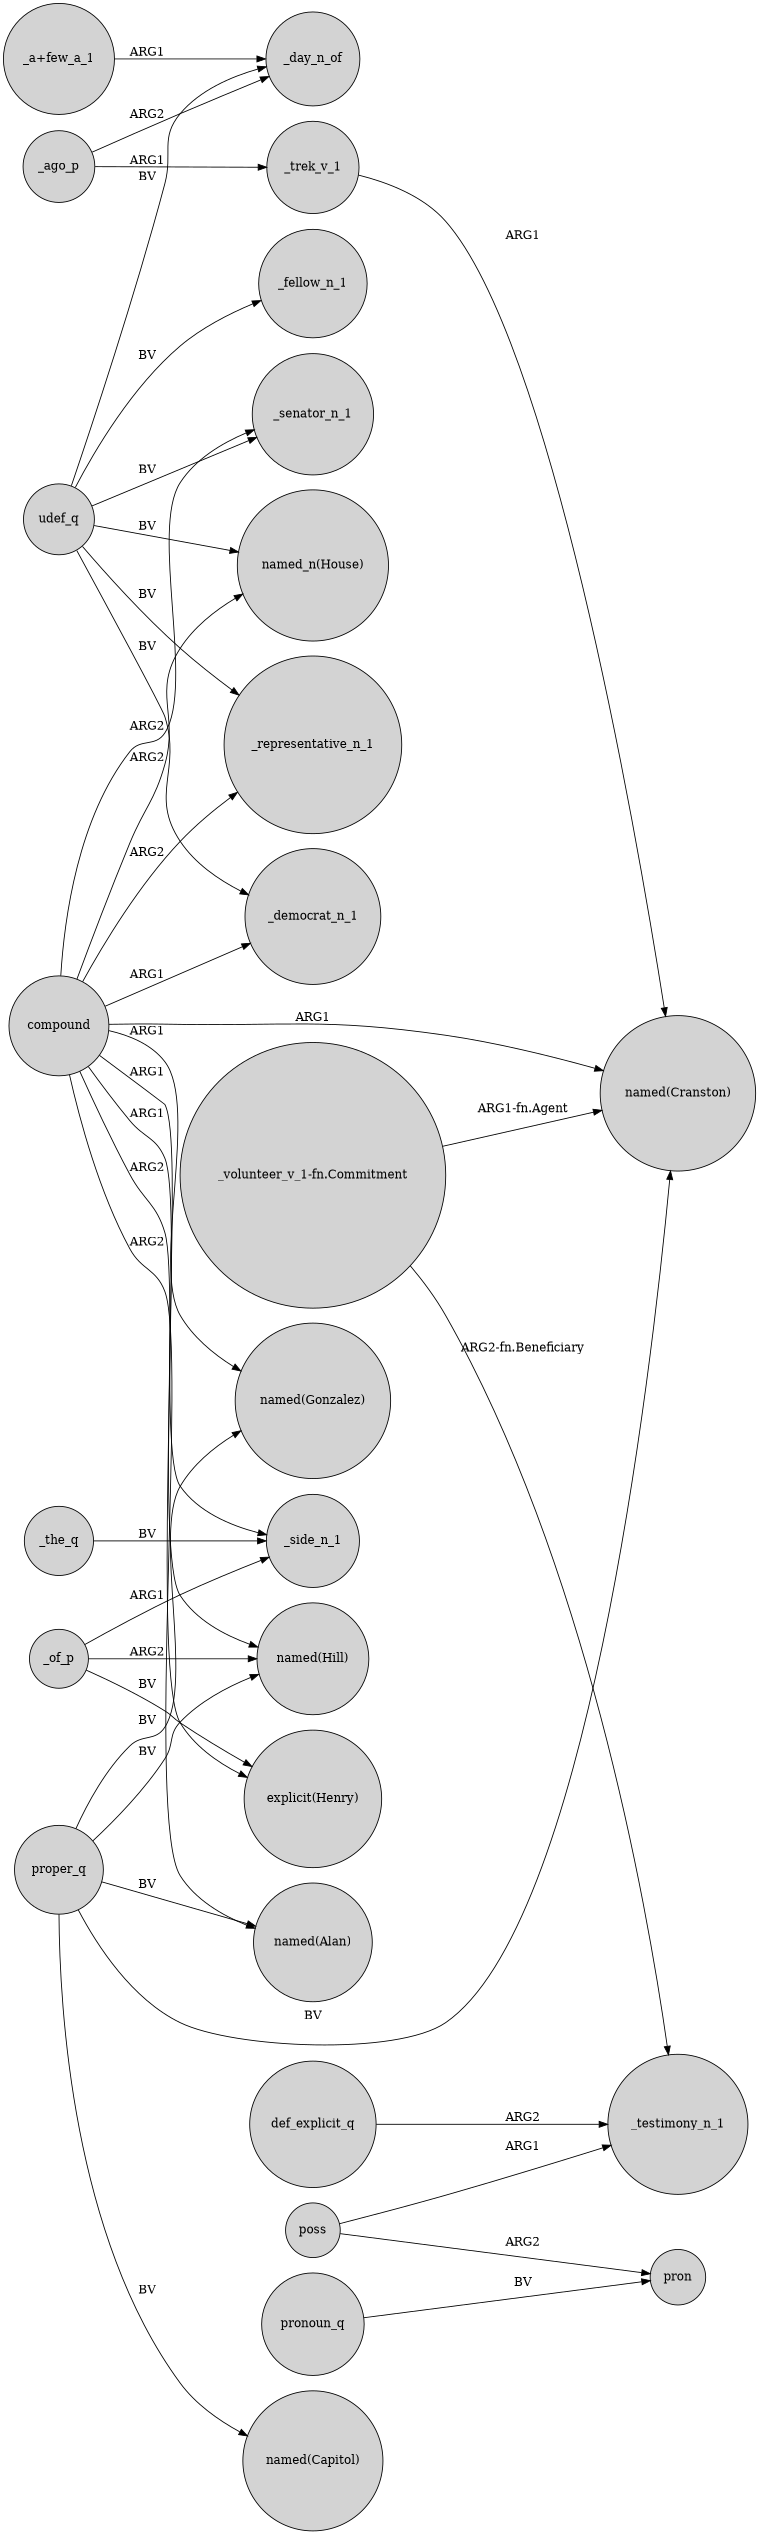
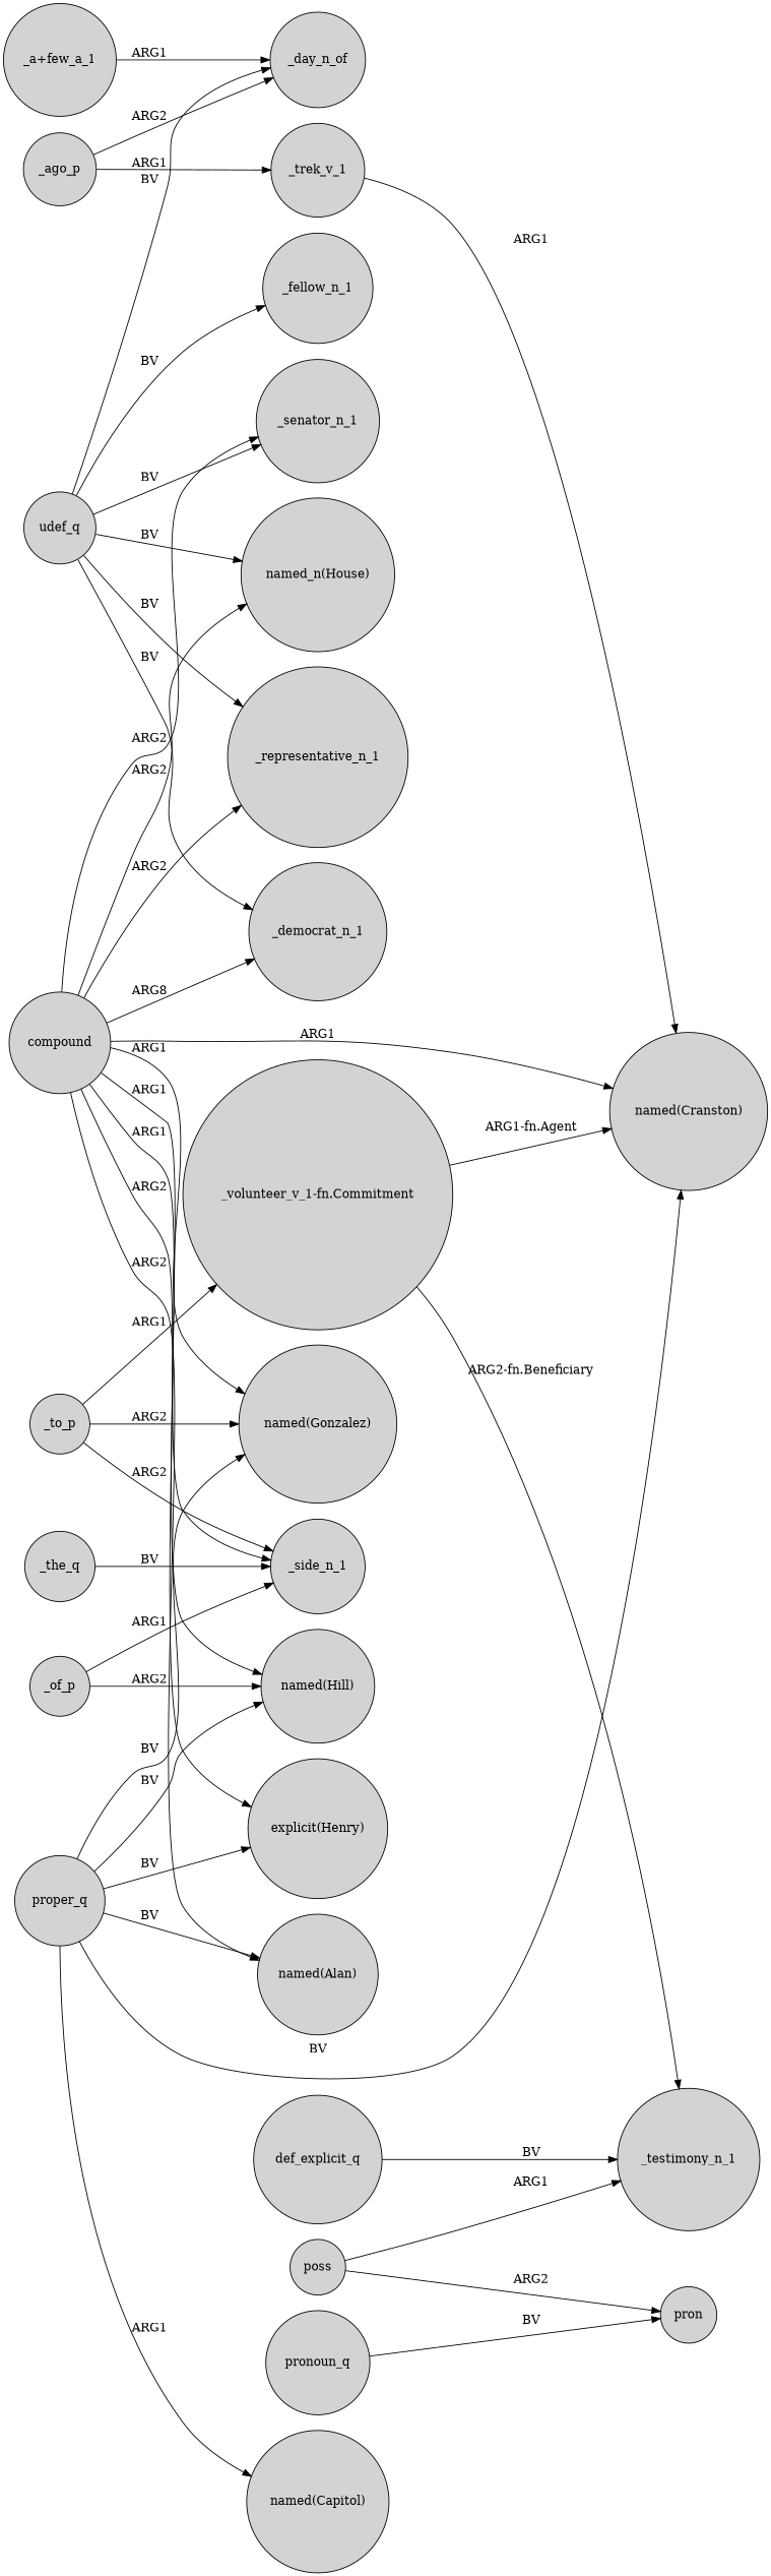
  digraph {
    rankdir=LR
    node [shape=circle style=filled]
    udef_q
    "named_n(House)"
    _senator_n_1
    _day_n_of
    _democrat_n_1
    _fellow_n_1
    _representative_n_1
    _ago_p
    _trek_v_1
    "named(Cranston)"
+   _to_p
    "_volunteer_v_1-fn.Commitment"
    _side_n_1
    "named(Gonzalez)"
    _testimony_n_1
    poss
    pron
    compound
    "named(Alan)"
    "named(Hill)"
    n21 [label="explicit(Henry)"]
    _the_q
    proper_q
    "named(Capitol)"
    _of_p
    pronoun_q
    "_a+few_a_1"
    def_explicit_q
    udef_q -> "named_n(House)" [label=BV]
    udef_q -> _senator_n_1 [label=BV]
    udef_q -> _day_n_of [label=BV]
    udef_q -> _democrat_n_1 [label=BV]
    udef_q -> _fellow_n_1 [label=BV]
    udef_q -> _representative_n_1 [label=BV]
    _ago_p -> _day_n_of [label=ARG2]
    _ago_p -> _trek_v_1 [label=ARG1]
    _trek_v_1 -> "named(Cranston)" [label=ARG1]
+   _to_p -> "_volunteer_v_1-fn.Commitment" [label=ARG1]
+   _to_p -> _side_n_1 [label=ARG2]
+   _to_p -> "named(Gonzalez)" [label=ARG2]
    "_volunteer_v_1-fn.Commitment" -> "named(Cranston)" [label="ARG1-fn.Agent"]
    "_volunteer_v_1-fn.Commitment" -> _testimony_n_1 [label="ARG2-fn.Beneficiary"]
    poss -> _testimony_n_1 [label=ARG1]
    poss -> pron [label=ARG2]
    compound -> "named_n(House)" [label=ARG2]
    compound -> _senator_n_1 [label=ARG2]
-   compound -> _democrat_n_1 [label=ARG1]
+   compound -> _democrat_n_1 [label=ARG8]
    compound -> _representative_n_1 [label=ARG2]
    compound -> "named(Cranston)" [label=ARG1]
    compound -> _side_n_1 [label=ARG1]
    compound -> "named(Gonzalez)" [label=ARG1]
    compound -> "named(Alan)" [label=ARG2]
    compound -> "named(Hill)" [label=ARG1]
    compound -> n21 [label=ARG2]
    _the_q -> _side_n_1 [label=BV]
    proper_q -> "named(Cranston)" [label=BV]
    proper_q -> "named(Gonzalez)" [label=BV]
    proper_q -> "named(Alan)" [label=BV]
    proper_q -> "named(Hill)" [label=BV]
-   _of_p -> n21 [label=BV]
-   proper_q -> "named(Capitol)" [label=BV]
+   proper_q -> n21 [label=BV]
+   proper_q -> "named(Capitol)" [label=ARG1]
    _of_p -> _side_n_1 [label=ARG1]
    _of_p -> "named(Hill)" [label=ARG2]
    pronoun_q -> pron [label=BV]
    "_a+few_a_1" -> _day_n_of [label=ARG1]
-   def_explicit_q -> _testimony_n_1 [label=ARG2]
+   def_explicit_q -> _testimony_n_1 [label=BV]
  }
